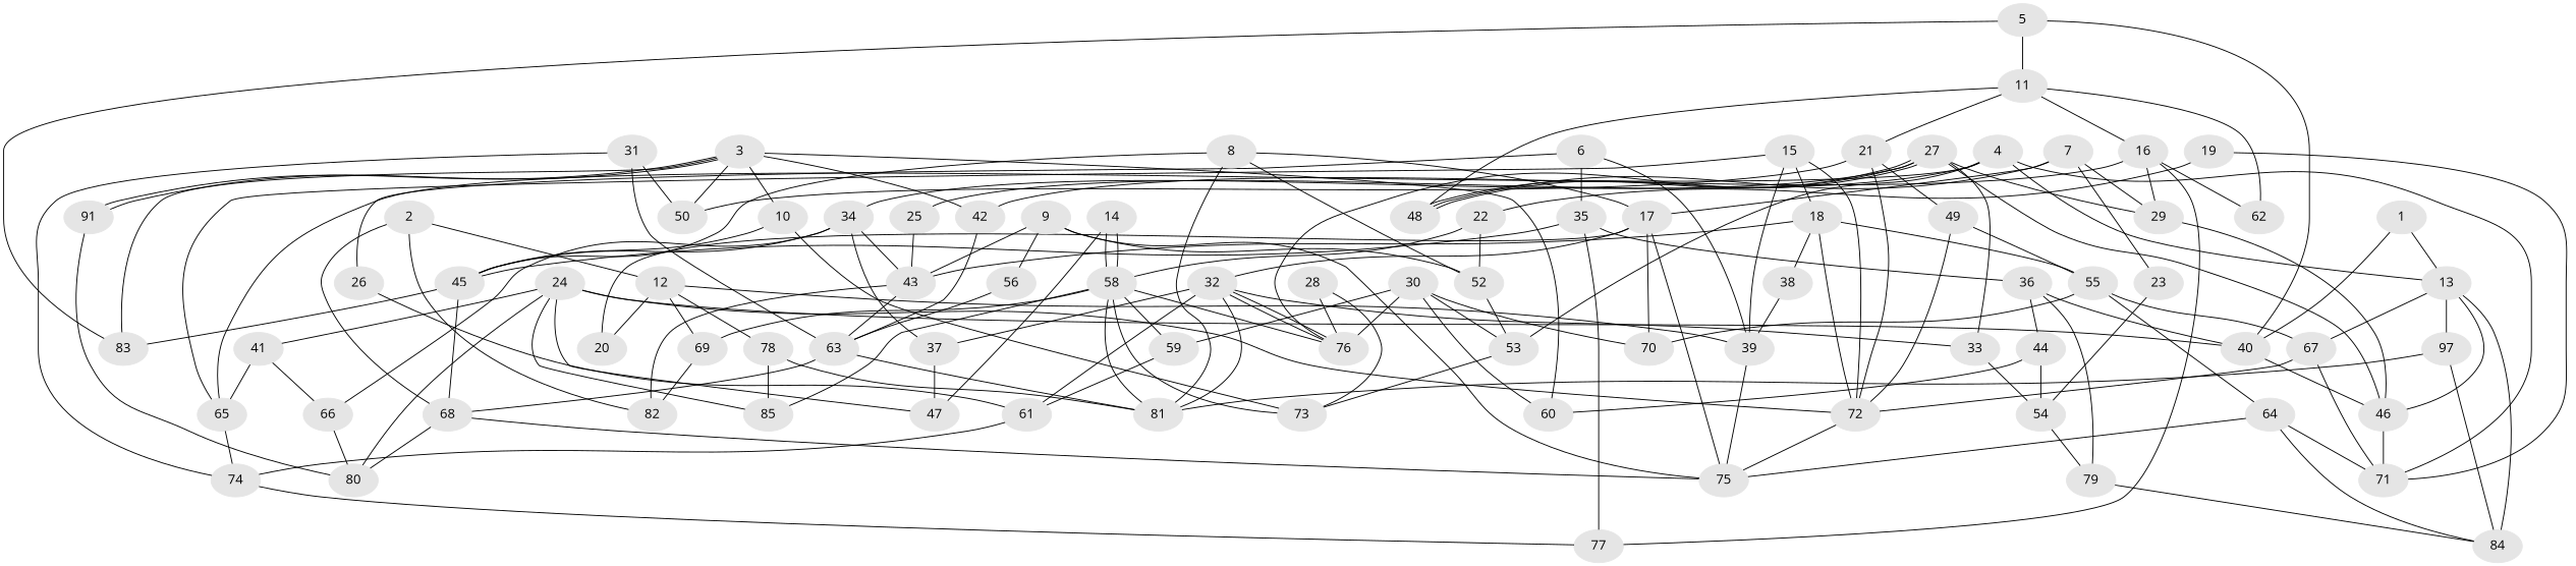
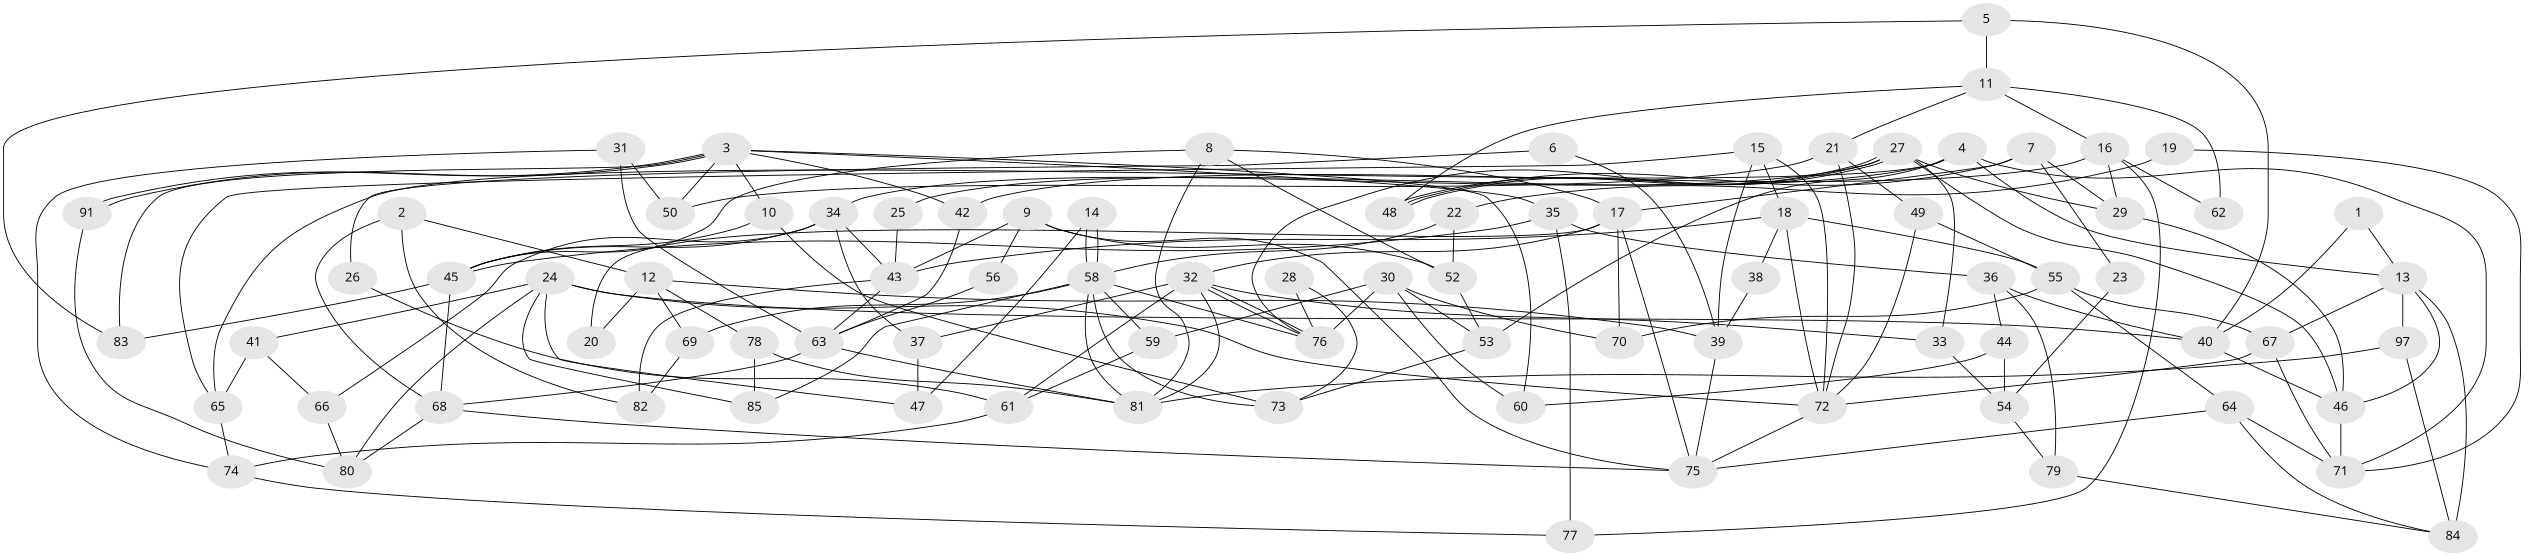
  graph {
    fontname="Open Sans"
    node [color=gray90 fontname="Open Sans" style=filled]
    edge [fontname="Open Sans"]
    1
    13
    40
    46
    n5 [label=97]
    67
    84
    2
    12
    68
    82
    39
    20
    69
    78
    75
    80
    3
    10
    42
    50
    n22 [label=91]
    60
    83
    45
    73
    63
    4
    25
    53
    65
    71
    43
    74
    5
    11
    48
    16
    21
    62
    6
    26
    35
    61
    77
    36
    7
    17
    23
    29
    32
    70
    54
    8
    52
    81
    9
    56
    72
    49
    85
    14
    47
    58
    76
    59
    15
    18
    38
    55
    33
    37
    64
    19
    22
    79
    24
    41
    66
    27
    34
    28
    30
    31
    44
    1 -- 13
    1 -- 40
    13 -- 46
    13 -- n5
    13 -- 67
    13 -- 84
    40 -- 46
    46 -- 71
    n5 -- 84
    n5 -- 81
    67 -- 71
    67 -- 72
    2 -- 12
    2 -- 68
    2 -- 82
    12 -- 39
    12 -- 20
    12 -- 69
    12 -- 78
    68 -- 75
    68 -- 80
    39 -- 75
    69 -- 82
    78 -- 81
    78 -- 85
    3 -- 10
    3 -- 42
    3 -- 50
    3 -- n22
    3 -- n22
    3 -- 60
    3 -- 83
    10 -- 45
    10 -- 73
    42 -- 63
    n22 -- 80
    45 -- 68
    45 -- 83
    63 -- 68
    63 -- 81
    4 -- 13
    4 -- 25
    4 -- 53
    4 -- 65
    4 -- 71
    25 -- 43
    53 -- 73
    65 -- 74
    43 -- 82
    43 -- 63
    74 -- 77
    5 -- 40
    5 -- 83
    5 -- 11
    11 -- 48
    11 -- 16
    11 -- 21
    11 -- 62
    16 -- 42
    16 -- 62
    16 -- 77
    16 -- 29
    21 -- 50
    21 -- 72
    21 -- 49
    6 -- 39
    6 -- 26
-   6 -- 35
+   3 -- 35
    26 -- 61
    35 -- 45
    35 -- 77
    35 -- 36
    61 -- 74
    36 -- 40
    36 -- 79
    36 -- 44
    7 -- 48
    7 -- 17
    7 -- 23
    7 -- 29
    17 -- 20
    17 -- 75
    17 -- 32
    17 -- 70
    23 -- 54
    29 -- 46
    32 -- 61
    32 -- 81
    32 -- 76
    32 -- 76
    32 -- 33
    32 -- 37
    54 -- 79
    8 -- 45
    8 -- 17
    8 -- 52
    8 -- 81
    52 -- 53
    9 -- 75
    9 -- 43
    9 -- 52
    9 -- 56
    56 -- 63
    72 -- 75
    49 -- 72
    49 -- 55
    14 -- 47
    14 -- 58
    14 -- 58
    58 -- 69
    58 -- 73
    58 -- 81
    58 -- 85
    58 -- 76
    58 -- 59
    59 -- 61
    15 -- 39
    15 -- 65
    15 -- 72
    15 -- 18
    18 -- 43
    18 -- 72
    18 -- 38
    18 -- 55
    38 -- 39
    55 -- 67
    55 -- 70
    55 -- 64
    33 -- 54
    37 -- 47
    64 -- 84
    64 -- 75
    64 -- 71
    19 -- 71
    19 -- 22
    22 -- 52
    22 -- 58
    79 -- 84
    24 -- 40
    24 -- 80
    24 -- 72
    24 -- 85
    24 -- 47
    24 -- 41
    41 -- 65
    41 -- 66
    66 -- 80
    27 -- 46
    27 -- 48
    27 -- 48
    27 -- 29
    27 -- 76
    27 -- 33
    27 -- 34
    34 -- 45
    34 -- 43
    34 -- 37
    34 -- 66
    28 -- 73
    28 -- 76
    30 -- 60
    30 -- 53
    30 -- 70
    30 -- 76
    30 -- 59
    31 -- 50
    31 -- 63
    31 -- 74
    44 -- 60
    44 -- 54
  }
